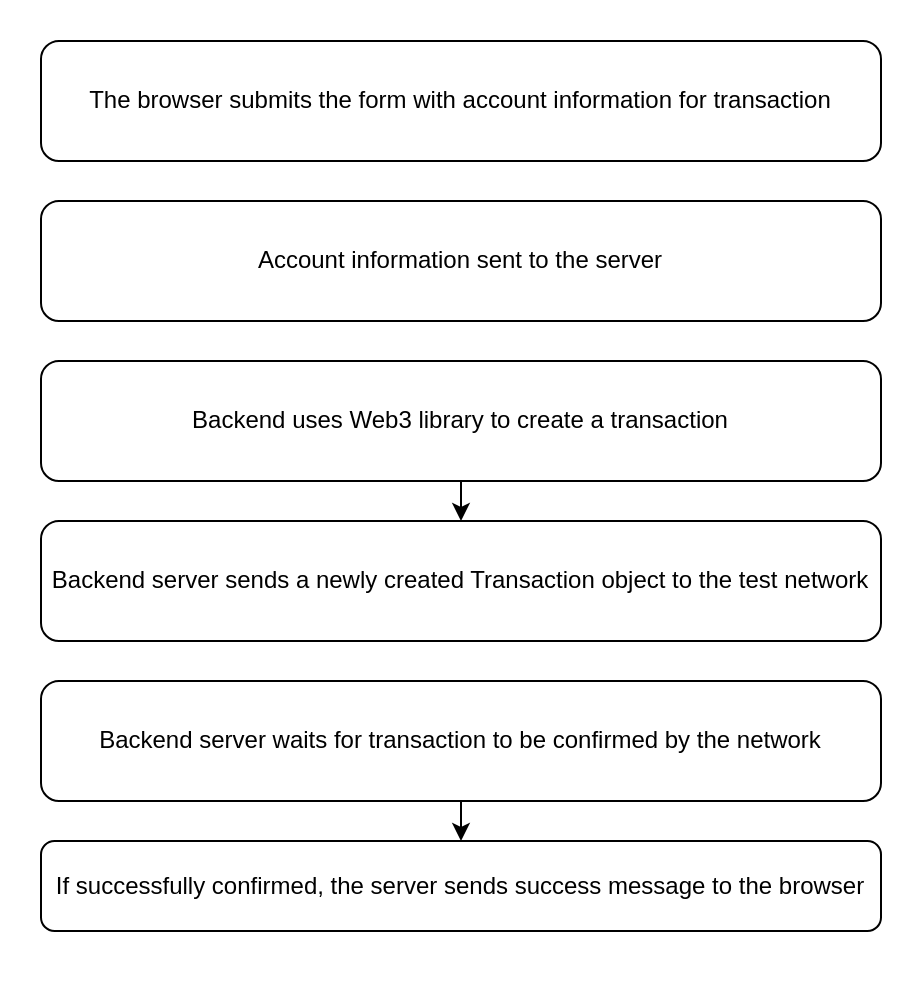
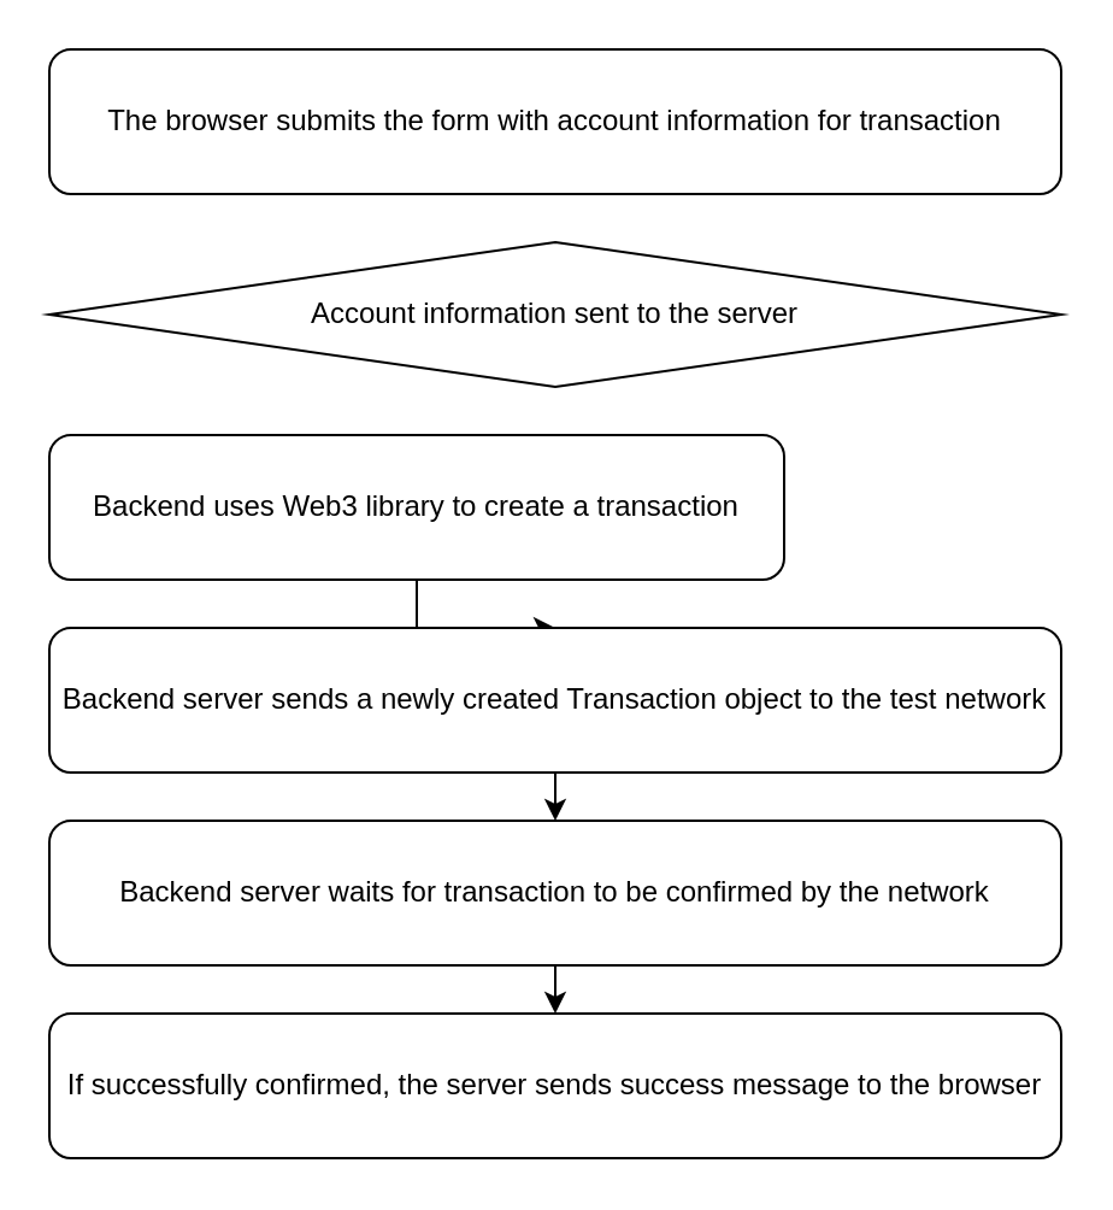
  <mxCell id="0" />
  <mxCell id="1" parent="0" />
  <mxCell id="2" value="The browser submits the form with account information for transaction" style="rounded=1;whiteSpace=wrap;html=1;" parent="1" vertex="1"><mxGeometry x="20" y="20" width="420" height="60" as="geometry" /></mxCell>
- <mxCell id="3" value="Account information sent to the server" style="rounded=1;whiteSpace=wrap;html=1;" parent="1" vertex="1"><mxGeometry x="20" y="100" width="420" height="60" as="geometry" /></mxCell>
+ <mxCell id="3" value="Account information sent to the server" style="rhombus;whiteSpace=wrap;html=1;" parent="1" vertex="1"><mxGeometry x="20" y="100" width="420" height="60" as="geometry" /></mxCell>
  <mxCell id="4" style="edgeStyle=orthogonalEdgeStyle;rounded=0;orthogonalLoop=1;jettySize=auto;html=1;exitX=0.5;exitY=1;exitDx=0;exitDy=0;entryX=0.5;entryY=0;entryDx=0;entryDy=0;" parent="1" source="5" target="7" edge="1"><mxGeometry relative="1" as="geometry" /></mxCell>
- <mxCell id="5" value="Backend uses Web3 library to create a transaction" style="rounded=1;whiteSpace=wrap;html=1;" parent="1" vertex="1"><mxGeometry x="20" y="180" width="420" height="60" as="geometry" /></mxCell>
+ <mxCell id="5" value="Backend uses Web3 library to create a transaction" style="rounded=1;whiteSpace=wrap;html=1;" parent="1" vertex="1"><mxGeometry x="20" y="180" width="305" height="60" as="geometry" /></mxCell>
+ <mxCell id="6" style="edgeStyle=orthogonalEdgeStyle;rounded=0;orthogonalLoop=1;jettySize=auto;html=1;exitX=0.5;exitY=1;exitDx=0;exitDy=0;entryX=0.5;entryY=0;entryDx=0;entryDy=0;" parent="1" source="7" target="9" edge="1"><mxGeometry relative="1" as="geometry" /></mxCell>
  <mxCell id="7" value="Backend server sends a newly created Transaction object to the test network" style="rounded=1;whiteSpace=wrap;html=1;" parent="1" vertex="1"><mxGeometry x="20" y="260" width="420" height="60" as="geometry" /></mxCell>
  <mxCell id="8" style="edgeStyle=orthogonalEdgeStyle;rounded=0;orthogonalLoop=1;jettySize=auto;html=1;exitX=0.5;exitY=1;exitDx=0;exitDy=0;entryX=0.5;entryY=0;entryDx=0;entryDy=0;" parent="1" source="9" target="10" edge="1"><mxGeometry relative="1" as="geometry" /></mxCell>
  <mxCell id="9" value="Backend server waits for transaction to be confirmed by the network" style="rounded=1;whiteSpace=wrap;html=1;" parent="1" vertex="1"><mxGeometry x="20" y="340" width="420" height="60" as="geometry" /></mxCell>
- <mxCell id="10" value="If successfully confirmed, the server sends success message to the browser" style="rounded=1;whiteSpace=wrap;html=1;" parent="1" vertex="1"><mxGeometry x="20" y="420" width="420" height="45" as="geometry" /></mxCell>
+ <mxCell id="10" value="If successfully confirmed, the server sends success message to the browser" style="rounded=1;whiteSpace=wrap;html=1;" parent="1" vertex="1"><mxGeometry x="20" y="420" width="420" height="60" as="geometry" /></mxCell>
